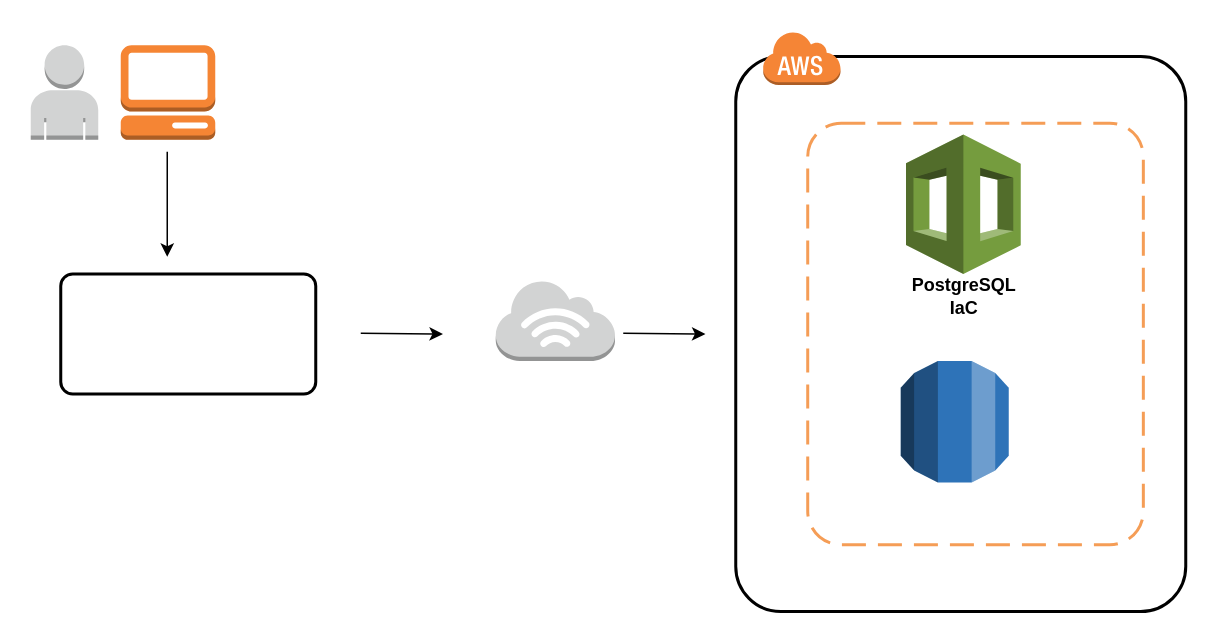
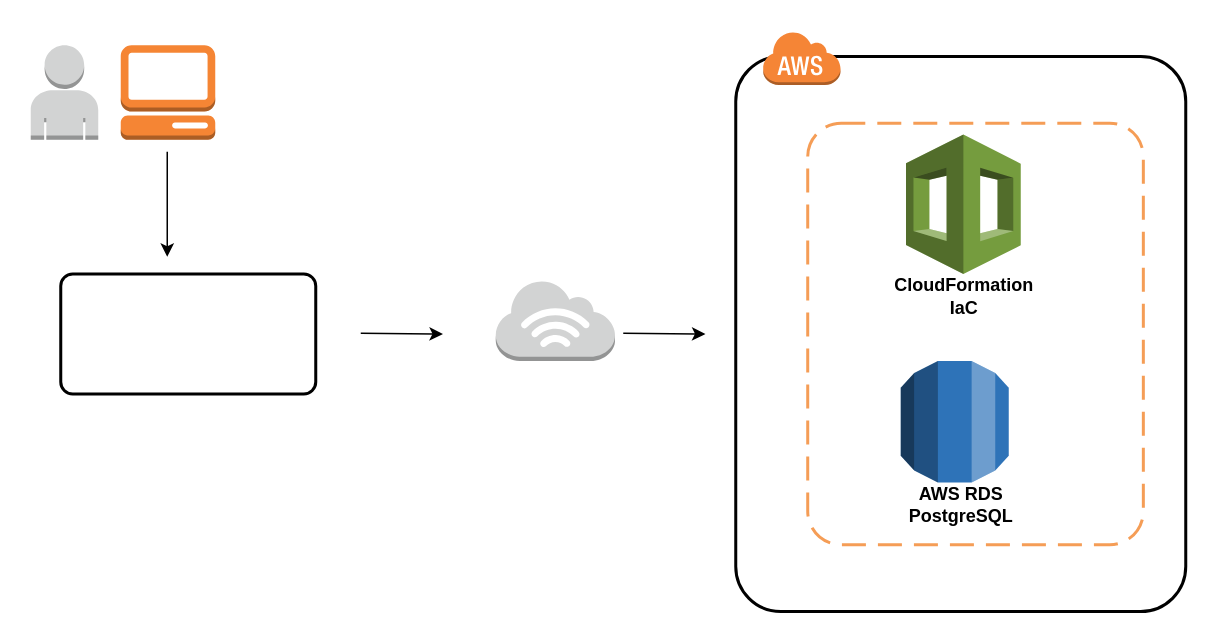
  <mxCell id="0" />
  <mxCell id="1" parent="0" />
  <mxCell id="2" value="" style="outlineConnect=0;dashed=0;verticalLabelPosition=bottom;verticalAlign=top;align=center;html=1;shape=mxgraph.aws3.user;fillColor=#D2D3D3;gradientColor=none;" parent="1" vertex="1"><mxGeometry x="20" y="29.5" width="45" height="63" as="geometry" /></mxCell>
  <mxCell id="3" value="" style="outlineConnect=0;dashed=0;verticalLabelPosition=bottom;verticalAlign=top;align=center;html=1;shape=mxgraph.aws3.management_console;fillColor=#F58534;gradientColor=none;" parent="1" vertex="1"><mxGeometry x="80" y="29.5" width="63" height="63" as="geometry" /></mxCell>
  <mxCell id="4" value="" style="outlineConnect=0;dashed=0;verticalLabelPosition=bottom;verticalAlign=top;align=center;html=1;shape=mxgraph.aws3.internet_3;fillColor=#D2D3D3;gradientColor=none;" parent="1" vertex="1"><mxGeometry x="330" y="186" width="79.5" height="54" as="geometry" /></mxCell>
  <mxCell id="5" value="" style="endArrow=classic;html=1;" parent="1" edge="1"><mxGeometry width="50" height="50" relative="1" as="geometry"><mxPoint x="240" y="221.5" as="sourcePoint" /><mxPoint x="294.8" y="222" as="targetPoint" /></mxGeometry></mxCell>
  <mxCell id="6" value="" style="outlineConnect=0;dashed=0;verticalLabelPosition=bottom;verticalAlign=top;align=center;html=1;shape=mxgraph.aws3.rds;fillColor=#2E73B8;gradientColor=none;" parent="1" vertex="1"><mxGeometry x="600" y="240" width="72" height="81" as="geometry" /></mxCell>
  <mxCell id="7" value="" style="rounded=1;arcSize=10;dashed=0;fillColor=none;gradientColor=none;strokeWidth=2;" parent="1" vertex="1"><mxGeometry x="490" y="37" width="300" height="370" as="geometry" /></mxCell>
  <mxCell id="8" value="" style="dashed=0;html=1;shape=mxgraph.aws3.cloud;fillColor=#F58536;gradientColor=none;dashed=0;" parent="1" vertex="1"><mxGeometry x="507.85" y="20" width="52" height="36" as="geometry" /></mxCell>
+ <mxCell id="9" value="&lt;b&gt;AWS RDS &lt;br&gt;PostgreSQL&lt;/b&gt;" style="text;html=1;align=center;verticalAlign=middle;resizable=0;points=[];autosize=1;strokeColor=none;" parent="1" vertex="1"><mxGeometry x="600" y="321" width="80" height="30" as="geometry" /></mxCell>
  <mxCell id="10" value="" style="shape=image;verticalLabelPosition=bottom;labelBackgroundColor=#ffffff;verticalAlign=top;aspect=fixed;imageAspect=0;image=https://coffops.com/wp-content/uploads/2020/12/pgadmin.png;" parent="1" vertex="1"><mxGeometry x="49.8" y="192" width="150.41" height="70" as="geometry" /></mxCell>
  <mxCell id="11" value="" style="endArrow=classic;html=1;" parent="1" edge="1"><mxGeometry width="50" height="50" relative="1" as="geometry"><mxPoint x="111" y="100.5" as="sourcePoint" /><mxPoint x="111" y="170.5" as="targetPoint" /></mxGeometry></mxCell>
  <mxCell id="12" value="" style="rounded=1;arcSize=10;dashed=0;fillColor=none;gradientColor=none;strokeWidth=2;" parent="1" vertex="1"><mxGeometry x="40" y="182" width="170" height="80" as="geometry" /></mxCell>
  <mxCell id="13" value="" style="endArrow=classic;html=1;" parent="1" edge="1"><mxGeometry width="50" height="50" relative="1" as="geometry"><mxPoint x="415" y="221.5" as="sourcePoint" /><mxPoint x="469.8" y="222" as="targetPoint" /></mxGeometry></mxCell>
  <mxCell id="14" value="" style="outlineConnect=0;dashed=0;verticalLabelPosition=bottom;verticalAlign=top;align=center;html=1;shape=mxgraph.aws3.cloudformation;fillColor=#759C3E;gradientColor=none;" parent="1" vertex="1"><mxGeometry x="603.5" y="89" width="76.5" height="93" as="geometry" /></mxCell>
- <mxCell id="15" value="&lt;b&gt;PostgreSQL&lt;br&gt;IaC&lt;/b&gt;" style="text;html=1;align=center;verticalAlign=middle;resizable=0;points=[];autosize=1;strokeColor=none;" parent="1" vertex="1"><mxGeometry x="586.75" y="182" width="110" height="30" as="geometry" /></mxCell>
+ <mxCell id="15" value="&lt;b&gt;CloudFormation&lt;br&gt;IaC&lt;/b&gt;" style="text;html=1;align=center;verticalAlign=middle;resizable=0;points=[];autosize=1;strokeColor=none;" parent="1" vertex="1"><mxGeometry x="586.75" y="182" width="110" height="30" as="geometry" /></mxCell>
  <mxCell id="16" value="" style="rounded=1;arcSize=10;dashed=1;strokeColor=#F59D56;fillColor=none;gradientColor=none;dashPattern=8 4;strokeWidth=2;" parent="1" vertex="1"><mxGeometry x="537.98" y="81.5" width="223.75" height="281" as="geometry" /></mxCell>
